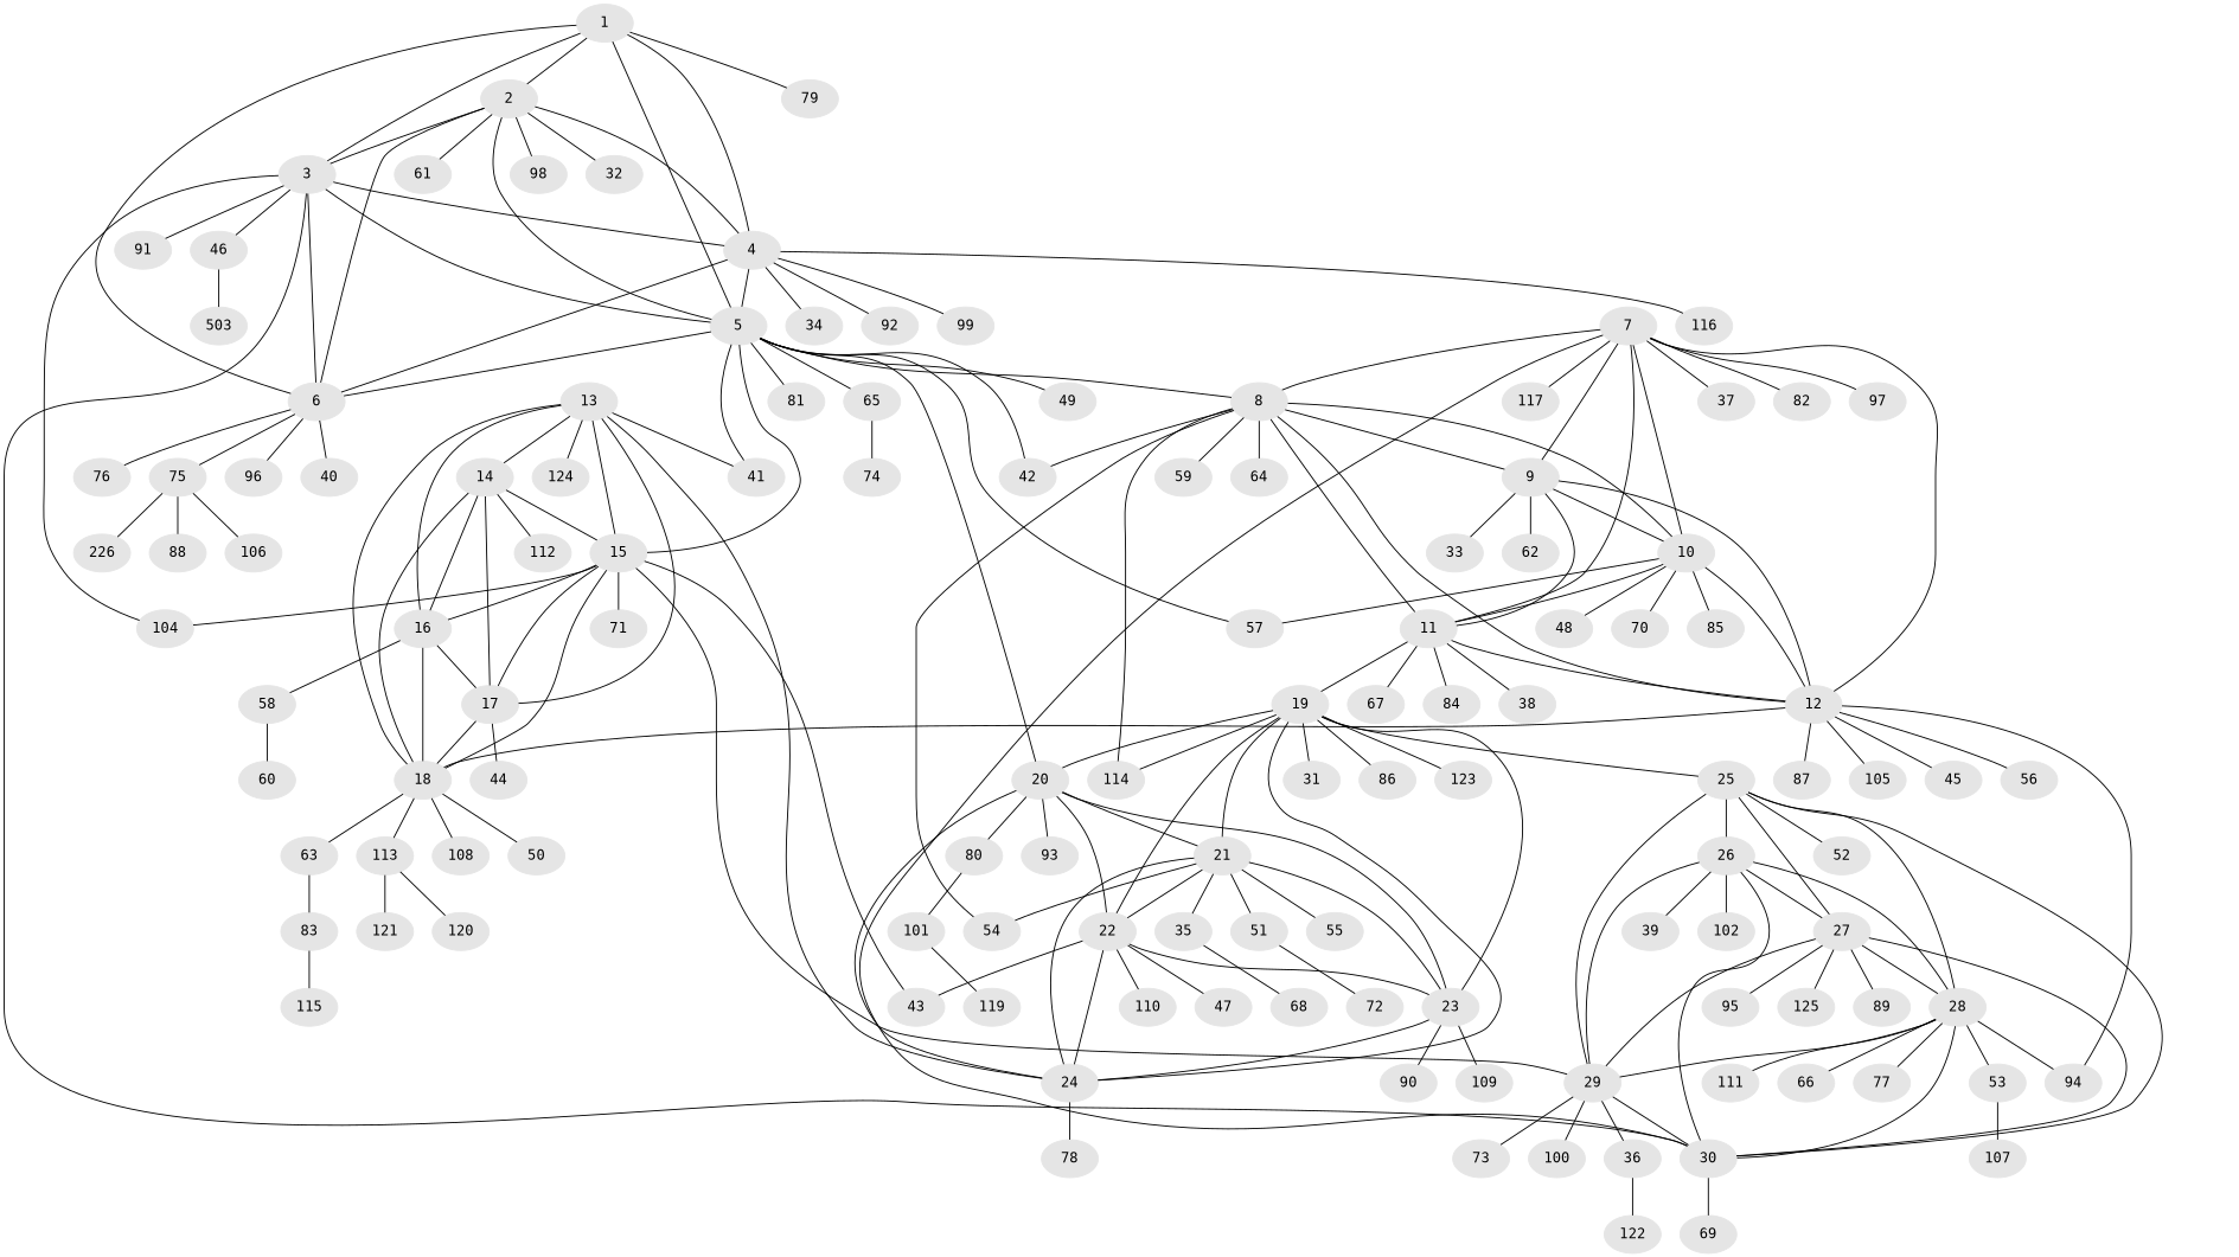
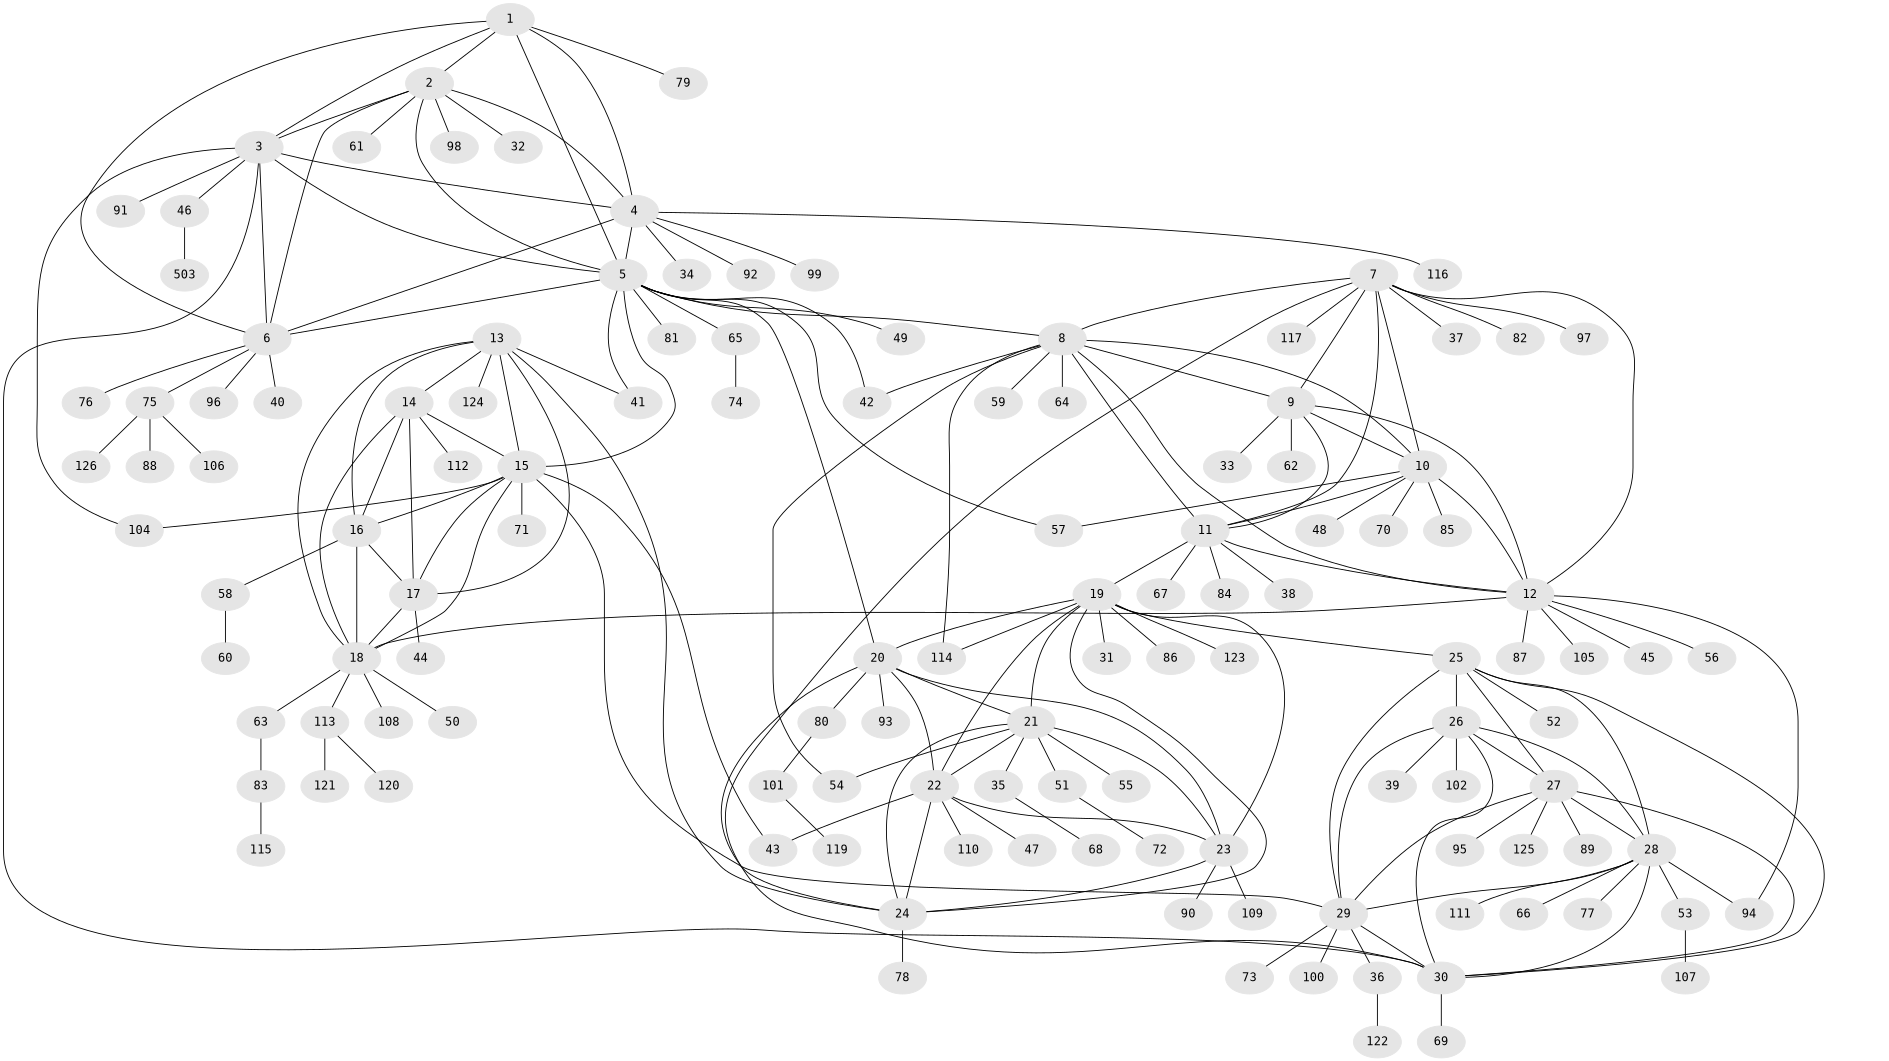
  graph {
    fontname="DejaVu Sans Mono"
    node [color=gray90 fontname="DejaVu Sans Mono" style=filled]
    edge [fontname="DejaVu Sans Mono"]
    1
    2
    3
    4
    5
    6
    79
    32
    61
    98
    30
    46
    91
    104
    34
    92
    99
    116
    8
    15
    20
    41
    42
    49
    57
    65
    81
    40
    75
    76
    96
    69
    n33 [label=503]
    9
    10
    11
    12
    54
    59
    64
    114
    18
    16
    17
    29
    43
    71
    24
    21
    22
    23
    80
    93
    74
    88
    106
-   126 [label=226]
+   126
    7
    37
    82
    97
    117
    33
    62
    48
    70
    85
    19
    38
    67
    84
    45
    56
    87
    94
    105
    25
    31
    86
    123
    50
    63
    108
    113
    13
    14
    124
    112
    58
    44
    78
    36
    73
    100
    60
    83
    120
    121
    35
    51
    55
    47
    110
    90
    109
    26
    27
    28
    52
    101
    68
    72
    39
    102
    89
    95
    125
    53
    66
    77
    111
    107
    122
    115
    119
    1 -- 2
    1 -- 3
    1 -- 4
    1 -- 5
    1 -- 6
    1 -- 79
    2 -- 3
    2 -- 4
    2 -- 5
    2 -- 6
    2 -- 32
    2 -- 61
    2 -- 98
    3 -- 4
    3 -- 5
    3 -- 6
    3 -- 30
    3 -- 46
    3 -- 91
    3 -- 104
    4 -- 5
    4 -- 6
    4 -- 34
    4 -- 92
    4 -- 99
    4 -- 116
    5 -- 6
    5 -- 8
    5 -- 15
    5 -- 20
    5 -- 41
    5 -- 42
    5 -- 49
    5 -- 57
    5 -- 65
    5 -- 81
    6 -- 40
    6 -- 75
    6 -- 76
    6 -- 96
    30 -- 69
    46 -- n33
    8 -- 42
    8 -- 9
    8 -- 10
    8 -- 11
    8 -- 12
    8 -- 54
    8 -- 59
    8 -- 64
    8 -- 114
    15 -- 104
    15 -- 18
    15 -- 16
    15 -- 17
    15 -- 29
    15 -- 43
    15 -- 71
    20 -- 24
    20 -- 21
    20 -- 22
    20 -- 23
    20 -- 80
    20 -- 93
    65 -- 74
    75 -- 88
    75 -- 106
    75 -- 126
    9 -- 10
    9 -- 11
    9 -- 12
    9 -- 33
    9 -- 62
    10 -- 57
    10 -- 11
    10 -- 12
    10 -- 48
    10 -- 70
    10 -- 85
    11 -- 12
    11 -- 19
    11 -- 38
    11 -- 67
    11 -- 84
    12 -- 18
    12 -- 45
    12 -- 56
    12 -- 87
    12 -- 94
    12 -- 105
    18 -- 50
    18 -- 63
    18 -- 108
    18 -- 113
    16 -- 18
    16 -- 17
    16 -- 58
    17 -- 18
    17 -- 44
    29 -- 30
    29 -- 36
    29 -- 73
    29 -- 100
    24 -- 78
    21 -- 54
    21 -- 24
    21 -- 22
    21 -- 23
    21 -- 35
    21 -- 51
    21 -- 55
    22 -- 43
    22 -- 24
    22 -- 23
    22 -- 47
    22 -- 110
    23 -- 24
    23 -- 90
    23 -- 109
    80 -- 101
    7 -- 30
    7 -- 8
    7 -- 9
    7 -- 10
    7 -- 11
    7 -- 12
    7 -- 37
    7 -- 82
    7 -- 97
    7 -- 117
    19 -- 20
    19 -- 114
    19 -- 24
    19 -- 21
    19 -- 22
    19 -- 23
    19 -- 25
    19 -- 31
    19 -- 86
    19 -- 123
    25 -- 30
    25 -- 29
    25 -- 26
    25 -- 27
    25 -- 28
    25 -- 52
    63 -- 83
    113 -- 120
    113 -- 121
    13 -- 15
    13 -- 41
    13 -- 18
    13 -- 16
    13 -- 17
    13 -- 24
    13 -- 14
    13 -- 124
    14 -- 15
    14 -- 18
    14 -- 16
    14 -- 17
    14 -- 112
    58 -- 60
    36 -- 122
    83 -- 115
    35 -- 68
    51 -- 72
    26 -- 30
    26 -- 29
    26 -- 27
    26 -- 28
    26 -- 39
    26 -- 102
    27 -- 30
    27 -- 29
    27 -- 28
    27 -- 89
    27 -- 95
    27 -- 125
    28 -- 30
    28 -- 29
    28 -- 94
    28 -- 53
    28 -- 66
    28 -- 77
    28 -- 111
    101 -- 119
    53 -- 107
  }
